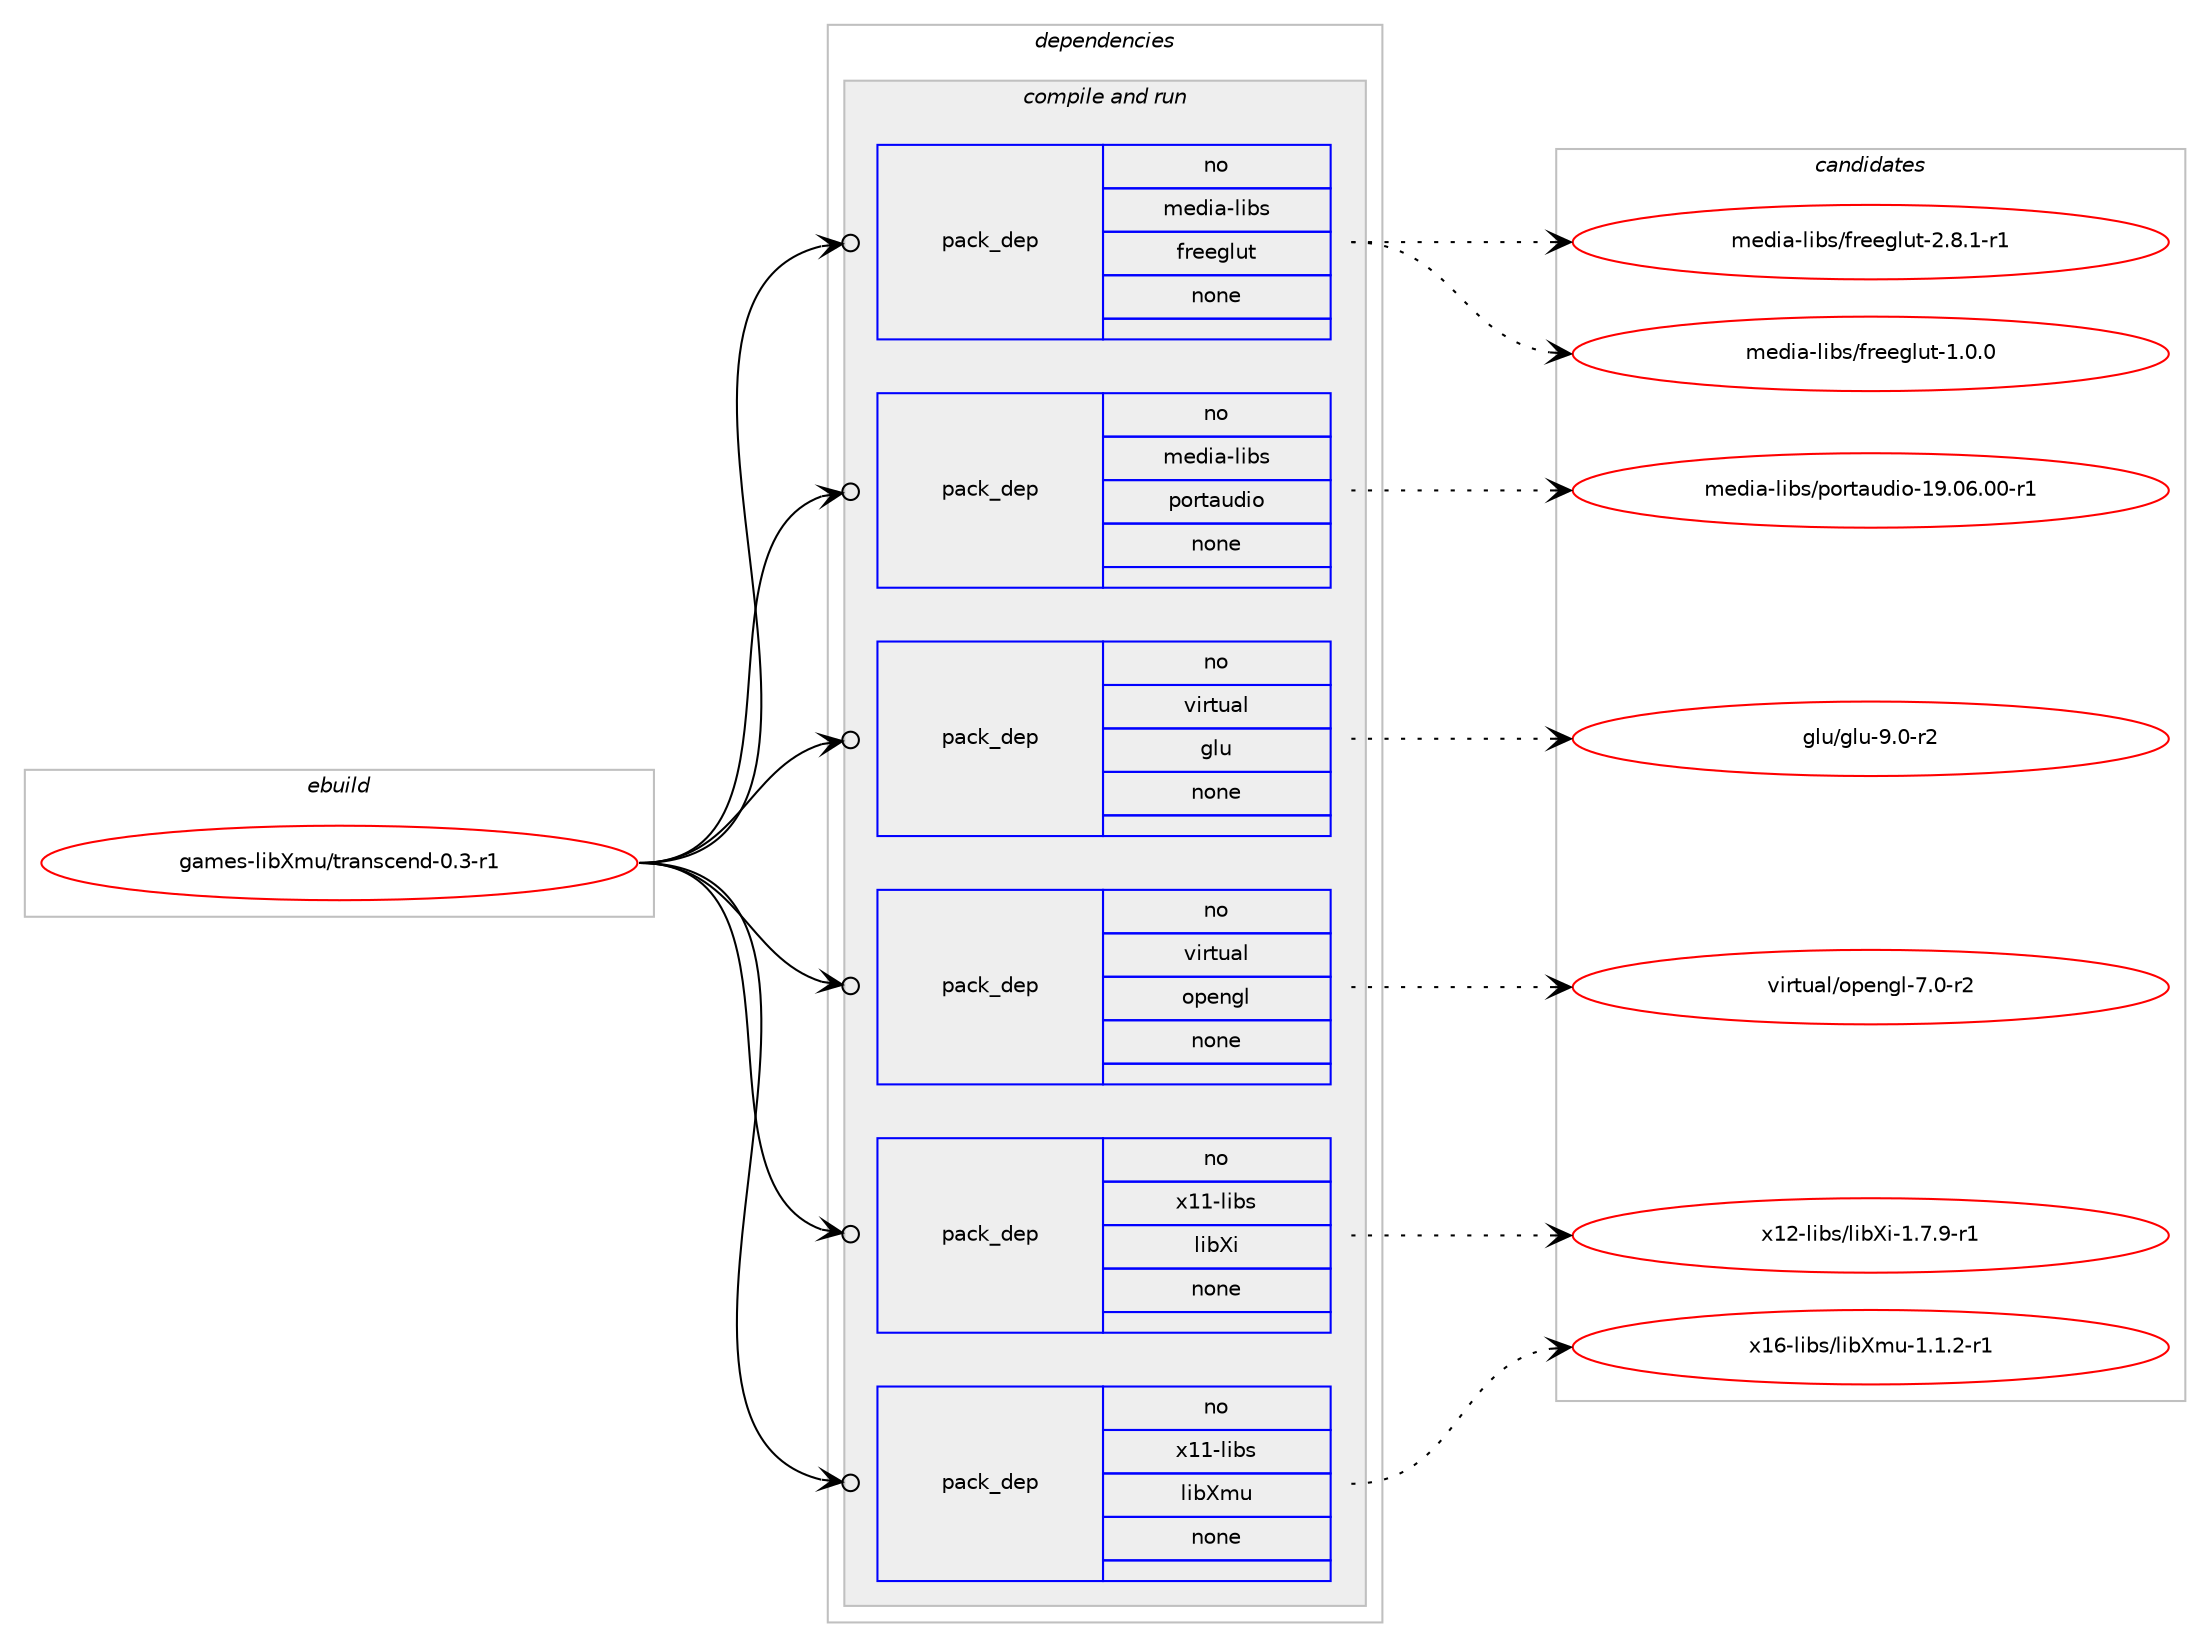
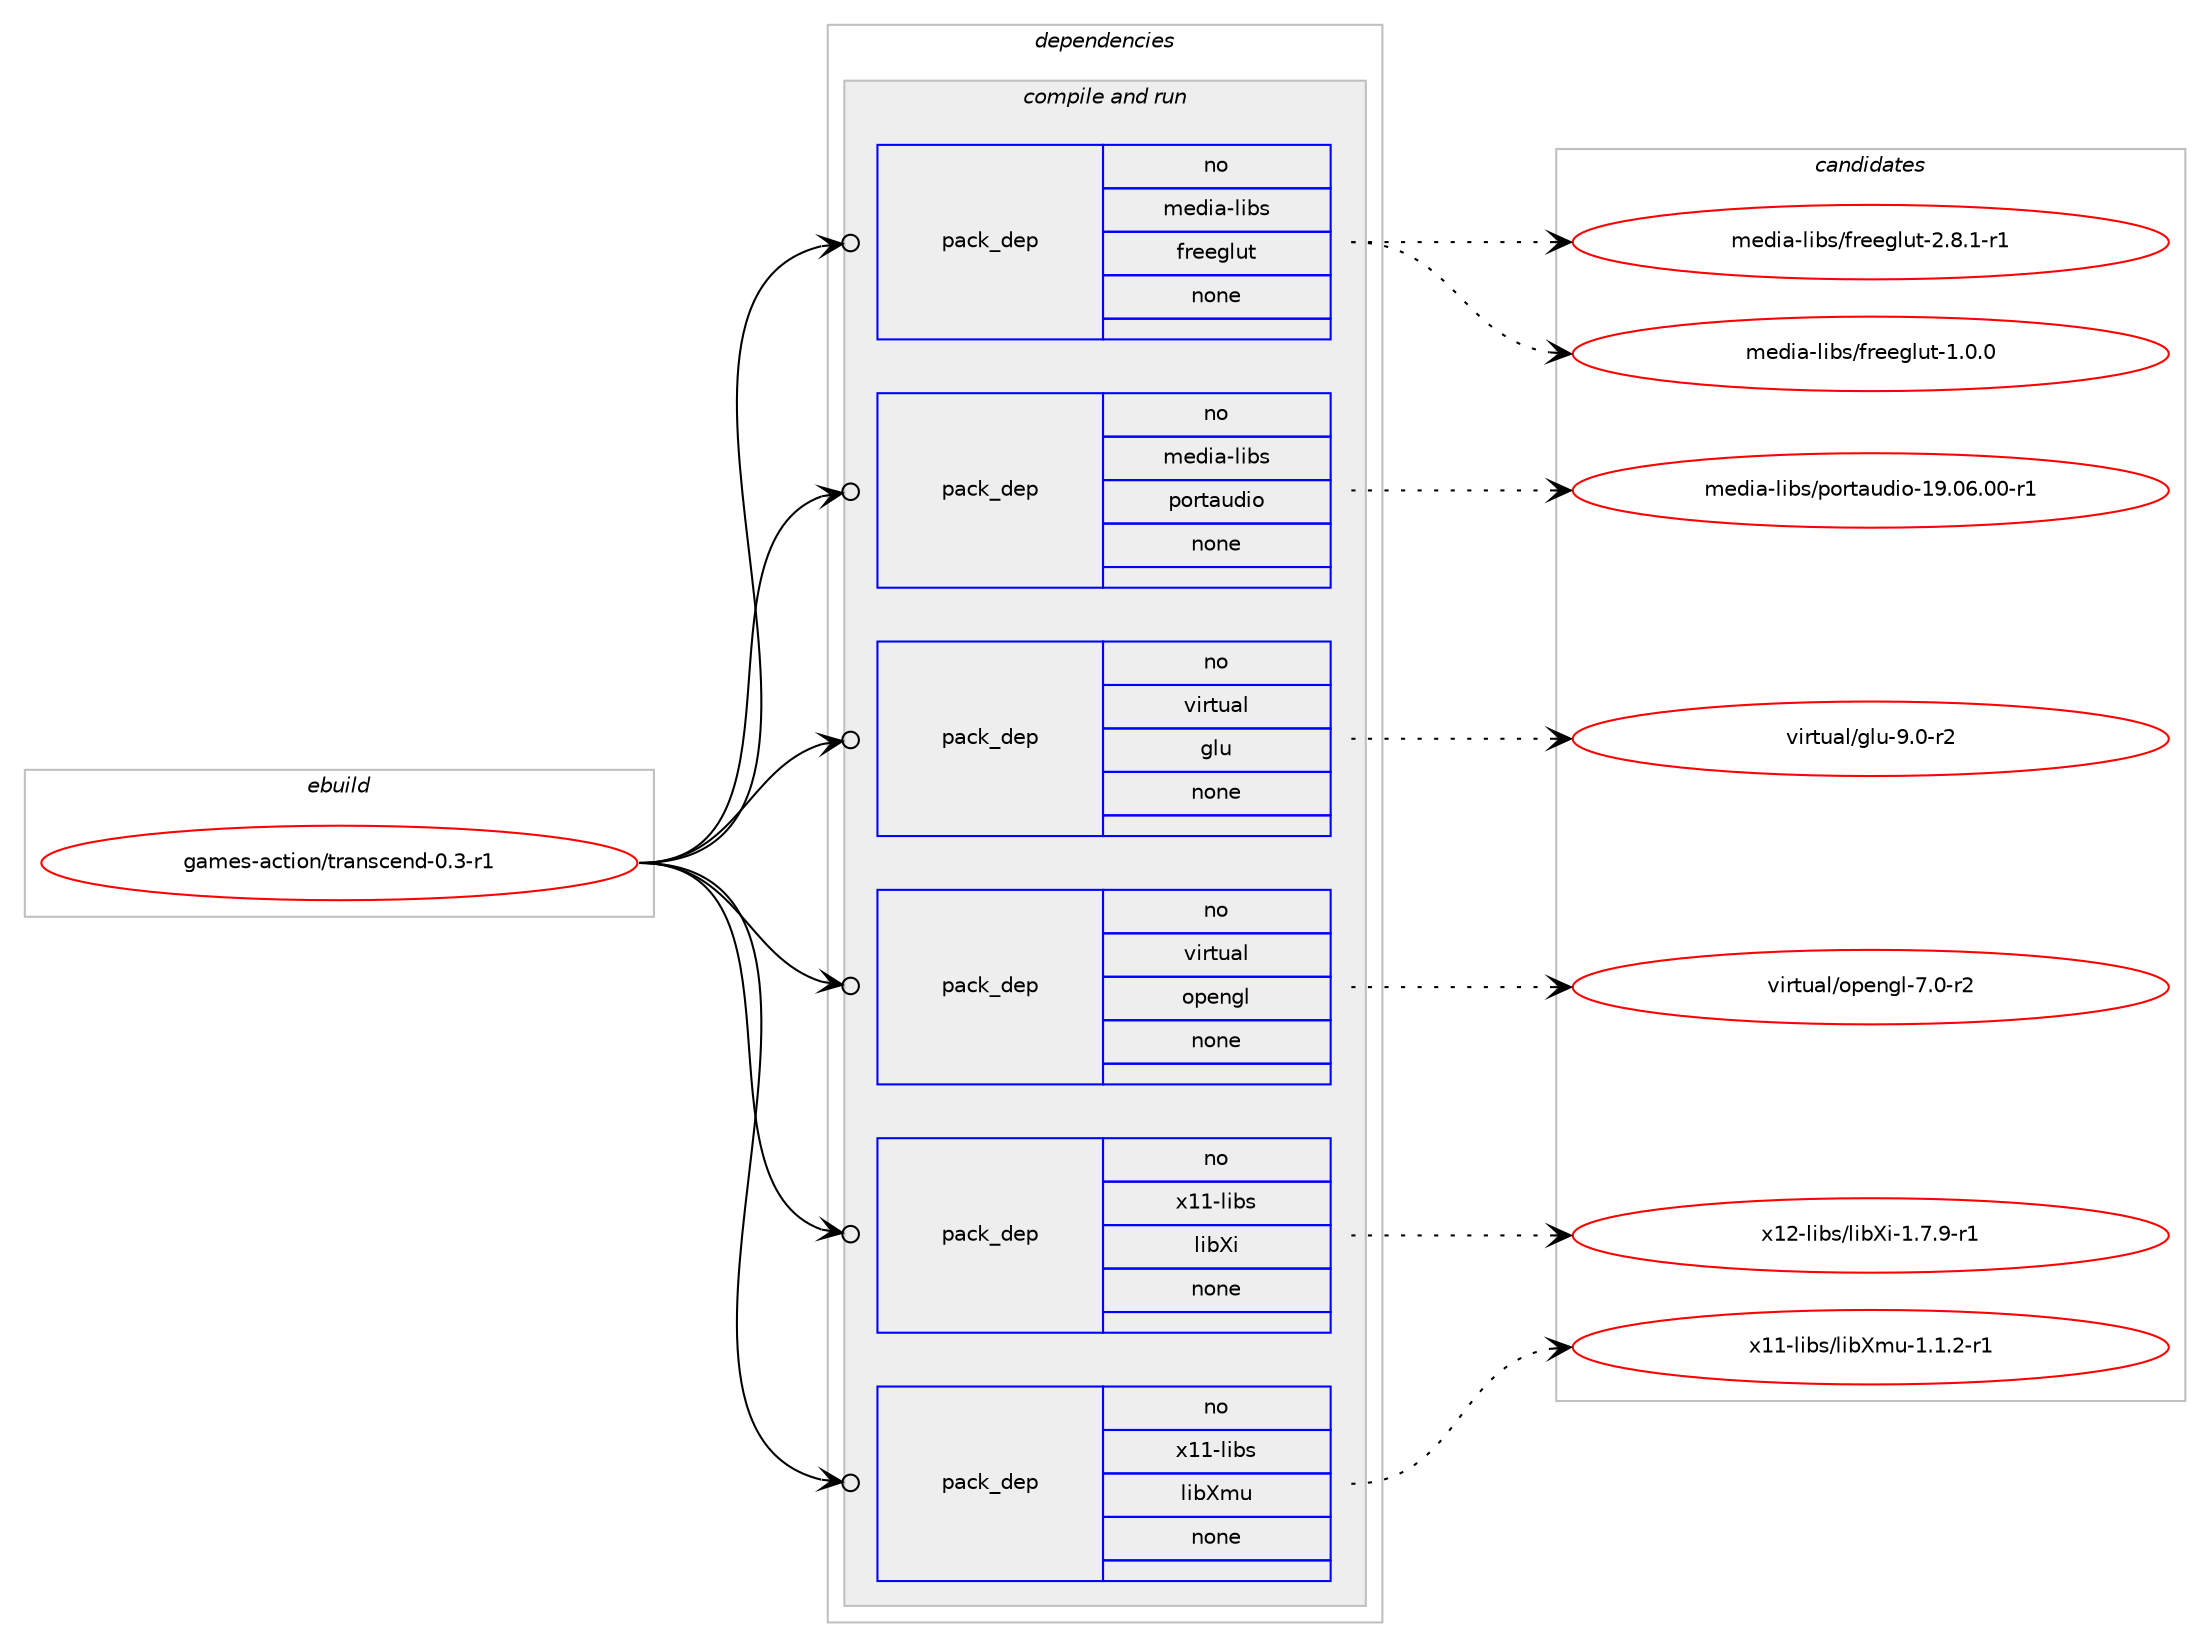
  digraph {
    compound=true
    concentrate=true
    fontname=Helvetica
    fontsize=10
    newrank=true
    rankdir=LR
    ranksep=1.5
    node [color=red fontname=Helvetica fontsize=10]
    edge [arrowhead=vee headport=w style=dotted tailport=e weight=100]
-   n1 [label="games-libXmu/transcend-0.3-r1" width=4]
+   n1 [label="games-action/transcend-0.3-r1" width=4]
    n2 [color=blue label=<<TABLE BORDER="0" CELLBORDER="1" CELLSPACING="0" CELLPADDING="4" WIDTH="220"><TR><TD ROWSPAN="6" CELLPADDING="30">pack_dep</TD></TR><TR><TD WIDTH="110">no</TD></TR><TR><TD>media-libs</TD></TR><TR><TD>freeglut</TD></TR><TR><TD>none</TD></TR><TR><TD></TD></TR></TABLE>> shape=none]
    n3 [color=blue label=<<TABLE BORDER="0" CELLBORDER="1" CELLSPACING="0" CELLPADDING="4" WIDTH="220"><TR><TD ROWSPAN="6" CELLPADDING="30">pack_dep</TD></TR><TR><TD WIDTH="110">no</TD></TR><TR><TD>media-libs</TD></TR><TR><TD>portaudio</TD></TR><TR><TD>none</TD></TR><TR><TD></TD></TR></TABLE>> shape=none]
    n4 [color=blue label=<<TABLE BORDER="0" CELLBORDER="1" CELLSPACING="0" CELLPADDING="4" WIDTH="220"><TR><TD ROWSPAN="6" CELLPADDING="30">pack_dep</TD></TR><TR><TD WIDTH="110">no</TD></TR><TR><TD>virtual</TD></TR><TR><TD>glu</TD></TR><TR><TD>none</TD></TR><TR><TD></TD></TR></TABLE>> shape=none]
    n5 [color=blue label=<<TABLE BORDER="0" CELLBORDER="1" CELLSPACING="0" CELLPADDING="4" WIDTH="220"><TR><TD ROWSPAN="6" CELLPADDING="30">pack_dep</TD></TR><TR><TD WIDTH="110">no</TD></TR><TR><TD>virtual</TD></TR><TR><TD>opengl</TD></TR><TR><TD>none</TD></TR><TR><TD></TD></TR></TABLE>> shape=none]
    n6 [color=blue label=<<TABLE BORDER="0" CELLBORDER="1" CELLSPACING="0" CELLPADDING="4" WIDTH="220"><TR><TD ROWSPAN="6" CELLPADDING="30">pack_dep</TD></TR><TR><TD WIDTH="110">no</TD></TR><TR><TD>x11-libs</TD></TR><TR><TD>libXi</TD></TR><TR><TD>none</TD></TR><TR><TD></TD></TR></TABLE>> shape=none]
    n7 [color=blue label=<<TABLE BORDER="0" CELLBORDER="1" CELLSPACING="0" CELLPADDING="4" WIDTH="220"><TR><TD ROWSPAN="6" CELLPADDING="30">pack_dep</TD></TR><TR><TD WIDTH="110">no</TD></TR><TR><TD>x11-libs</TD></TR><TR><TD>libXmu</TD></TR><TR><TD>none</TD></TR><TR><TD></TD></TR></TABLE>> shape=none]
    n8 [label="media-libs/freeglut-2.8.1-r1" width=4]
    n9 [label="media-libs/freeglut-1.0.0" width=4]
    n10 [label="media-libs/portaudio-19.06.00-r1" width=4]
-   n11 [label="glu/glu-9.0-r2" width=4]
+   n11 [label="virtual/glu-9.0-r2" width=4]
    n12 [label="virtual/opengl-7.0-r2" width=4]
    n13 [label="x12-libs/libXi-1.7.9-r1" width=4]
-   n14 [label="x16-libs/libXmu-1.1.2-r1" width=4]
+   n14 [label="x11-libs/libXmu-1.1.2-r1" width=4]
    subgraph cluster_1 {
      color=gray
      label=<<i>ebuild</i>>
      rank=same
      n1
    }
    subgraph cluster_2 {
      color=gray
      label=<<i>dependencies</i>>
      subgraph cluster_3 {
        color=gray
        fillcolor="#eeeeee"
        label=<<i>compile</i>>
        style=filled
      }
      subgraph cluster_4 {
        color=gray
        fillcolor="#eeeeee"
        label=<<i>compile and run</i>>
        style=filled
        subgraph sub_5 {
          color=gray
          fillcolor="#eeeeee"
          label=<<i>compile and run</i>>
          style=filled
          n2
        }
        subgraph sub_6 {
          color=gray
          fillcolor="#eeeeee"
          label=<<i>compile and run</i>>
          style=filled
          n3
        }
        subgraph sub_7 {
          color=gray
          fillcolor="#eeeeee"
          label=<<i>compile and run</i>>
          style=filled
          n4
        }
        subgraph sub_8 {
          color=gray
          fillcolor="#eeeeee"
          label=<<i>compile and run</i>>
          style=filled
          n5
        }
        subgraph sub_9 {
          color=gray
          fillcolor="#eeeeee"
          label=<<i>compile and run</i>>
          style=filled
          n6
        }
        subgraph sub_10 {
          color=gray
          fillcolor="#eeeeee"
          label=<<i>compile and run</i>>
          style=filled
          n7
        }
      }
      subgraph cluster_11 {
        color=gray
        fillcolor="#eeeeee"
        label=<<i>run</i>>
        style=filled
      }
    }
    subgraph cluster_12 {
      color=gray
      label=<<i>candidates</i>>
      rank=same
      subgraph sub_13 {
        color=black
        label=<<i>candidates</i>>
        nodesep=1
        rank=same
        n8
        n9
      }
      subgraph sub_14 {
        color=black
        label=<<i>candidates</i>>
        nodesep=1
        rank=same
        n10
      }
      subgraph sub_15 {
        color=black
        label=<<i>candidates</i>>
        nodesep=1
        rank=same
        n11
      }
      subgraph sub_16 {
        color=black
        label=<<i>candidates</i>>
        nodesep=1
        rank=same
        n12
      }
      subgraph sub_17 {
        color=black
        label=<<i>candidates</i>>
        nodesep=1
        rank=same
        n13
      }
      subgraph sub_18 {
        color=black
        label=<<i>candidates</i>>
        nodesep=1
        rank=same
        n14
      }
    }
    n1 -> n2 [arrowhead=odotvee style=solid weight=20]
    n1 -> n3 [arrowhead=odotvee style=solid weight=20]
    n1 -> n4 [arrowhead=odotvee style=solid weight=20]
    n1 -> n5 [arrowhead=odotvee style=solid weight=20]
    n1 -> n6 [arrowhead=odotvee style=solid weight=20]
    n1 -> n7 [arrowhead=odotvee style=solid weight=20]
    n2 -> n8
    n2 -> n9
    n3 -> n10
    n4 -> n11
    n5 -> n12
    n6 -> n13
    n7 -> n14
  }
